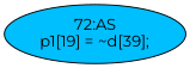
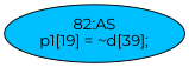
  strict digraph {
    rankdir=LR
    fontname=Montserrat
-   n1 [ast="<pyverilog.vparser.ast.Assign object at 0x7fee01bc9e50>" def_var="['p1']" fillcolor=deepskyblue label="72:AS\np1[19] = ~d[39];" statements="[]" style=filled typ=Assign use_var="['d']" fontname=Montserrat]
+   n1 [ast="<pyverilog.vparser.ast.Assign object at 0x7fee01bc9e50>" def_var="['p1']" fillcolor=deepskyblue label="82:AS\np1[19] = ~d[39];" statements="[]" style=filled typ=Assign use_var="['d']" fontname=Montserrat]
  }
